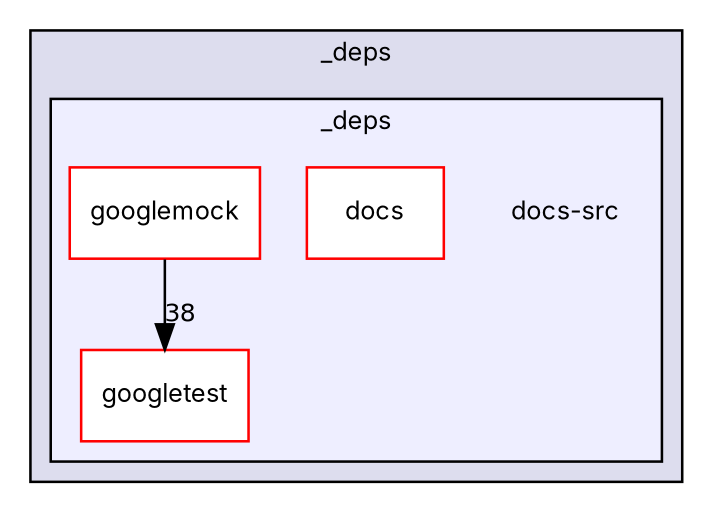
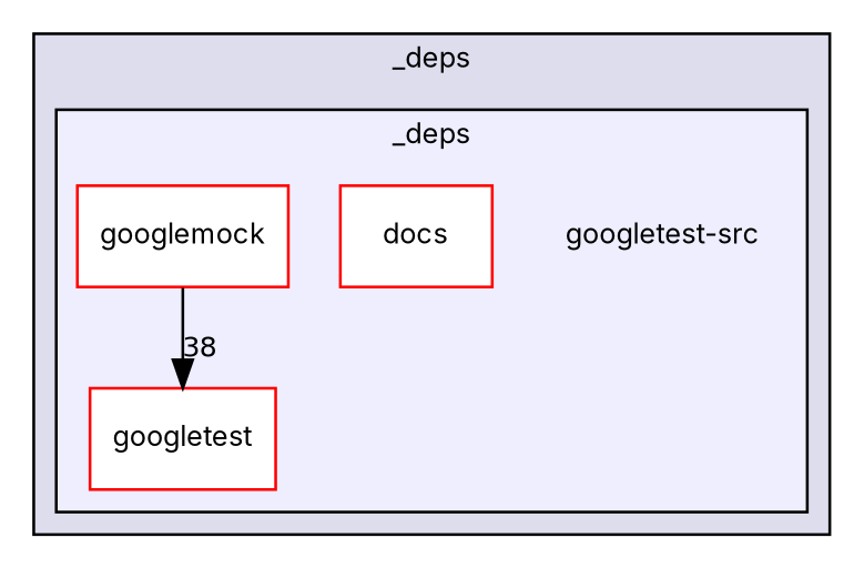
  digraph {
    compound=true
    fontname=Inter
    node [fontname=Inter fontsize=10 shape=box color=red fillcolor=white style=filled]
-   n1 [label="docs-src" shape=plaintext color="" fillcolor="" style=""]
+   n1 [label="googletest-src" shape=plaintext color="" fillcolor="" style=""]
    n2 [label=docs]
    n3 [label=googlemock]
    n4 [label=googletest]
    subgraph cluster_1 {
      bgcolor="#ddddee"
      fontsize=10
      label=_deps
      pencolor=black
      subgraph cluster_2 {
        bgcolor="#eeeeff"
        fontsize=10
        pencolor=black
        n1
        n2
        n3
        n4
      }
    }
    n3 -> n4 [headlabel=38 labeldistance=1.5 labelfontname=Helvetica labelfontsize=10 fontname=Inter]
  }
